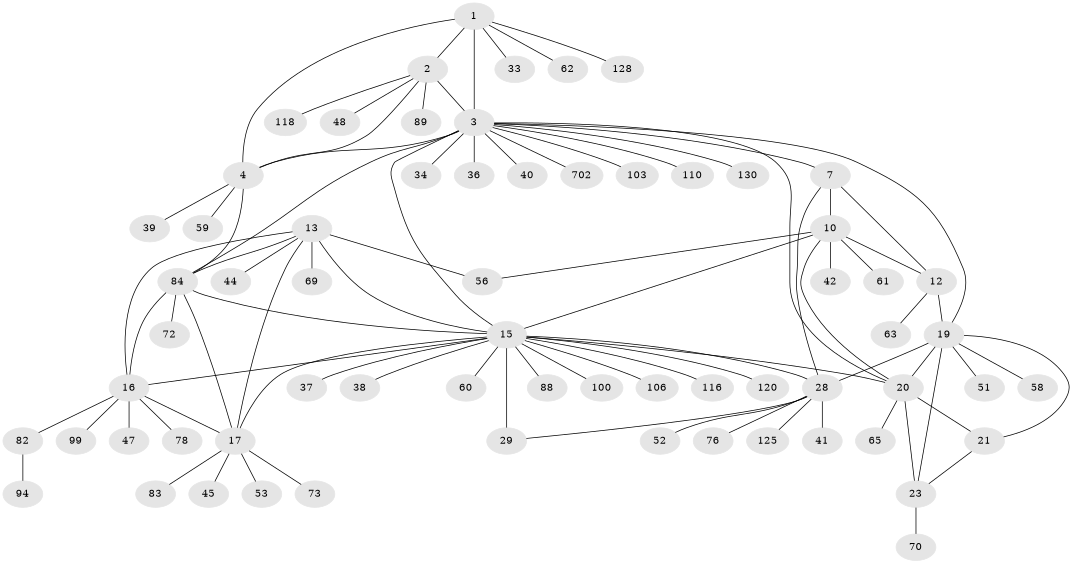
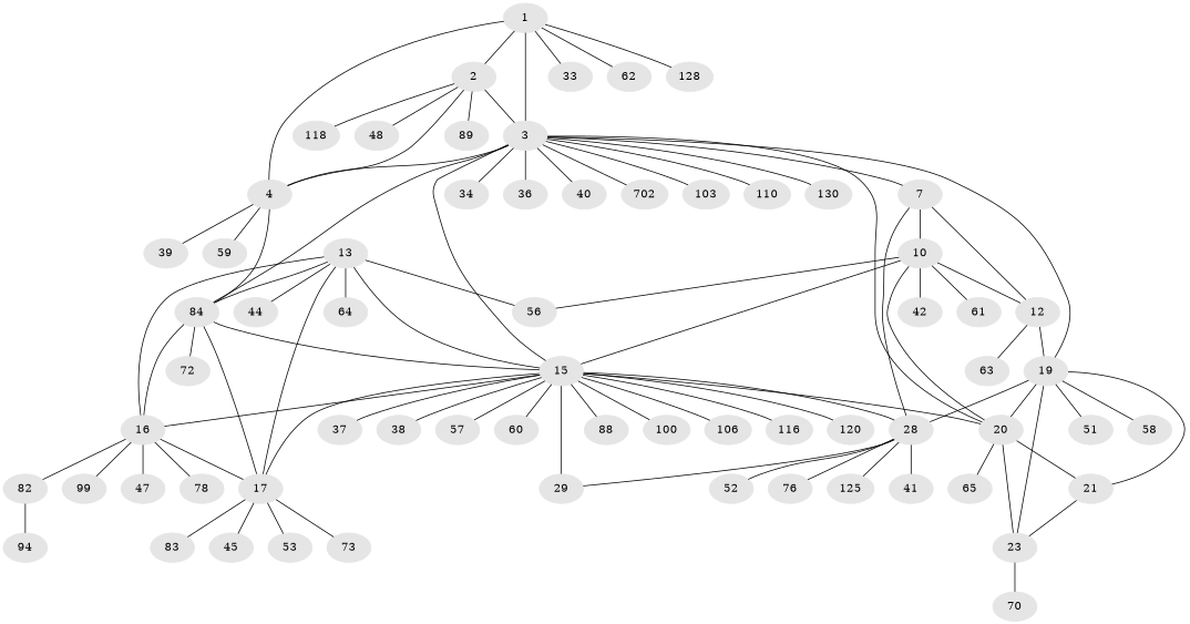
  graph {
    node [color=gray90 style=filled]
    1
    2
    3 [super="+35+6+92+119+95+5"]
    4 [super="+89+66"]
    33
    62
    128
    48
    n9 [label=89]
    118
    7 [super="+109+97+9+8"]
    n12 [label=84 super="+31+18+43+117"]
    15 [super="+25"]
    19
    20 [super="+24+113+22"]
    34
    36
    40
    n19 [label=702]
    103
    110
    130
    39
    59
    10 [super="+111+11"]
    12 [super="+84"]
    28 [super="+85+98+122"]
    16
    17
    72
    29 [super="+121"]
    37
    38 [super="+49"]
+   57
    60
    88
    100
    106 [super="+133"]
    116
    120
    21
    23
    51
    58 [super="+74"]
    65
    42 [super="+67+115"]
    56
    61
    63
    41
    52
    76 [super="+114"]
    125
    13 [super="+68"]
    44
-   69
+   69 [label=64]
    47
    78
    82
    99
    45
    53 [super="+132"]
    73
    83
    94
    70
    1 -- 2
    1 -- 3 [weight=3]
    1 -- 4
    1 -- 33
    1 -- 62
    1 -- 128
    2 -- 3 [weight=3]
    2 -- 4
    2 -- 48
    2 -- n9
    2 -- 118
    3 -- 4 [weight=3]
    3 -- 7 [weight=2]
    3 -- n12
    3 -- 15 [weight=2]
    3 -- 19
    3 -- 20
    3 -- 34
    3 -- 36
    3 -- 40
    3 -- n19
    3 -- 103
    3 -- 110
    3 -- 130
    4 -- n12
    4 -- 39
    4 -- 59
    7 -- 10 [weight=6]
    7 -- 12 [weight=3]
    7 -- 28
    n12 -- 15 [weight=2]
    n12 -- 16 [weight=2]
    n12 -- 17 [weight=2]
    n12 -- 72
    15 -- 20
    15 -- 28 [weight=4]
    15 -- 16
    15 -- 17
    15 -- 29 [weight=4]
    15 -- 37
    15 -- 38 [weight=2]
+   15 -- 57
    15 -- 60
    15 -- 88
    15 -- 100
    15 -- 106
    15 -- 116
    15 -- 120
    19 -- 20 [weight=3]
    19 -- 28
    19 -- 21
    19 -- 23
    19 -- 51
    19 -- 58
    20 -- 21 [weight=3]
    20 -- 23 [weight=3]
    20 -- 65
    10 -- 15
    10 -- 20
    10 -- 12 [weight=2]
    10 -- 42
    10 -- 56
    10 -- 61
    12 -- 19
    12 -- 63
    28 -- 29
    28 -- 41
    28 -- 52
    28 -- 76
    28 -- 125
    16 -- 17
    16 -- 47
    16 -- 78
    16 -- 82
    16 -- 99
    17 -- 45
    17 -- 53
    17 -- 73
    17 -- 83
    21 -- 23
    23 -- 70
    13 -- n12 [weight=2]
    13 -- 15
    13 -- 16
    13 -- 17
    13 -- 56
    13 -- 44
    13 -- 69
    82 -- 94
  }
